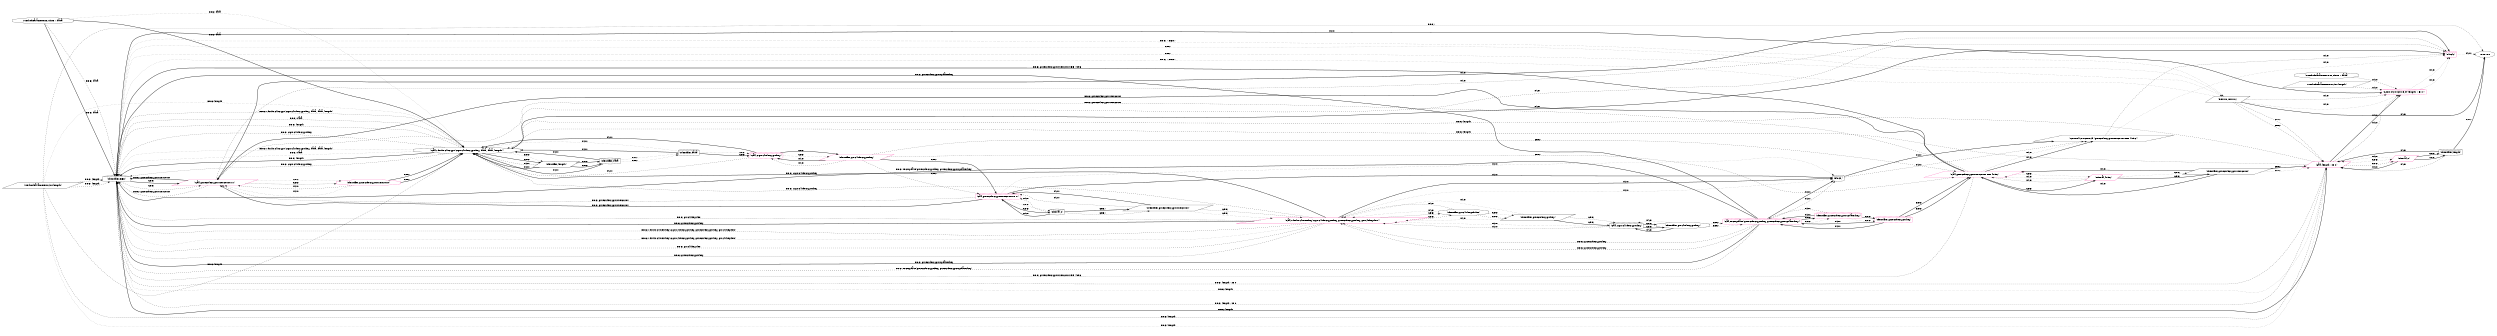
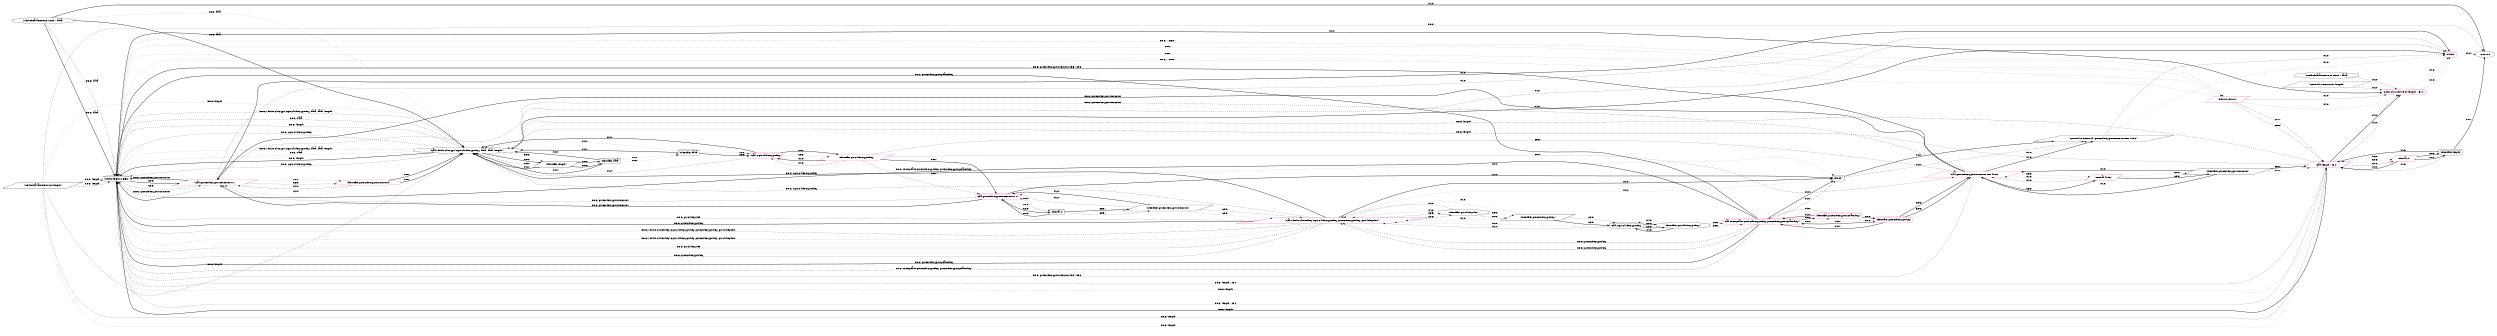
  digraph {
    rankdir=LR
    node [color=black shape=parallelogram]
    edge [style=bold]
-   n1 [label="(Identifier,RET)" shape=cylinder]
+   n1 [label="(MethodReturn,RET)" shape=cylinder]
    n2 [color=deeppink label="(Call,g_sec_decrypt_use_count++)"]
-   n3 [label="(Return,return;)"]
+   n3 [color=deeppink label="(Return,return;)"]
    n4 [color=deeppink label="(ControlStructure,if (length <= 0))" shape=cylinder]
    n5 [color=deeppink label="(Block,)" shape=cylinder]
    n6 [color=deeppink label="(Identifier,g_sec_decrypt_use_count)" shape=octagon]
    n7 [color=deeppink label="(Call,length <= 0)"]
    1000100 [shape=octagon]
    n9 [label="(MethodParameterIn,uint8 * data)" shape=octagon]
    n10 [label="(Call,rdssl_rc4_crypt(&g_rc4_decrypt_key, data, data, length))" shape=octagon]
    n11 [label="(Identifier,length)"]
    n12 [label="(MethodParameterOut,uint8 * data)" shape=octagon]
    n13 [label="(MethodParameterIn,int length)"]
    n14 [color=deeppink label="(Literal,0)"]
-   n15 [label="(MethodParameterOut,int length)"]
+   n15 [label="(ControlStructure,int length)"]
    n16 [color=deeppink label="(Call,g_sec_decrypt_use_count = 0)" shape=cylinder]
    n17 [label="(Literal,0)" shape=cylinder]
    n18 [label="(Block,)" shape=cylinder]
    n19 [label="(Identifier,g_sec_decrypt_use_count)"]
    n20 [label="(ControlStructure,if (g_sec_decrypt_use_count == 4096))"]
    n21 [color=deeppink label="(Call,rdssl_rc4_set_key(&g_rc4_decrypt_key, g_sec_decrypt_key, g_rc4_key_len))"]
-   n22 [label="(Identifier,g_rc4_length_len)" shape=octagon]
+   n22 [label="(Identifier,g_rc4_key_len)" shape=octagon]
    n23 [label="(Identifier,data)" shape=cylinder]
    n24 [color=deeppink label="(Call,&g_rc4_decrypt_key)" shape=cylinder]
    n25 [color=deeppink label="(Identifier,g_rc4_decrypt_key)"]
    n26 [color=deeppink label="(Call,g_sec_decrypt_use_count == 4096)"]
    n27 [color=deeppink label="(Literal,4096)"]
    n28 [label="(Identifier,data)" shape=cylinder]
    n29 [label="(Identifier,length)" shape=cylinder]
    n30 [label="(Identifier,g_sec_decrypt_use_count)"]
    n31 [color=deeppink label="(Identifier,g_sec_decrypt_key)" shape=cylinder]
    n32 [color=deeppink label="(Call,sec_update(g_sec_decrypt_key, g_sec_decrypt_update_key))" shape=cylinder]
    n33 [color=deeppink label="(Identifier,g_sec_decrypt_update_key)" shape=cylinder]
    n34 [label="(Identifier,g_sec_decrypt_key)"]
    n35 [label="(Call,&g_rc4_decrypt_key)" shape=cylinder]
    n36 [label="(Identifier,g_rc4_decrypt_key)" shape=octagon]
    n1 -> n2 [label="CFG: "]
    n1 -> n2 [label="CFG: " style=dashed]
    n1 -> n3 [label="CFG: " style=dotted]
    n1 -> n3 [label="CFG: " style=dotted]
    n1 -> n4 [label="AST: "]
    n2 -> n1 [label="DDG: g_sec_decrypt_use_count" style=dashed]
    n2 -> n1 [label="DDG: g_sec_decrypt_use_count"]
    n2 -> n5 [label="AST: "]
    n2 -> n5 [label="AST: " style=dashed]
    n2 -> n6 [label="CFG: " style=dotted]
    n2 -> n6 [label="CFG: " style=dashed]
    n3 -> n1 [label="DDG: <RET>" style=dotted]
    n3 -> n1 [label="DDG: <RET>" style=dotted]
    n3 -> n4 [label="AST: " style=dotted]
    n3 -> n4 [label="AST: " style=dashed]
    n3 -> n7 [label="CFG: " style=dashed]
    n3 -> n7 [label="CFG: " style=dashed]
    n4 -> n5 [label="AST: " style=dotted]
    n4 -> n5 [label="AST: " style=dotted]
    n5 -> 1000100 [label="AST: " style=dotted]
    n6 -> n2 [label="AST: " style=dashed]
    n6 -> n2 [label="AST: " style=dotted]
    n6 -> n10 [label="CFG: "]
    n6 -> n10 [label="CFG: "]
    n7 -> n1 [label="DDG: length <= 0" style=dashed]
    n7 -> n1 [label="DDG: length" style=dotted]
    n7 -> n1 [label="DDG: length <= 0" style=dashed]
    n7 -> n1 [label="DDG: length"]
    n7 -> n4 [label="AST: "]
    n7 -> n4 [label="AST: " style=dashed]
    n7 -> n10 [label="DDG: length" style=dashed]
    n7 -> n10 [label="DDG: length" style=dashed]
    n7 -> n14 [label="CFG: " style=dotted]
    n7 -> n14 [label="CFG: " style=dashed]
    n9 -> n1 [label="DDG: data"]
    n9 -> n1 [label="DDG: data" style=dashed]
-   n3 -> 1000100 [label="AST: "]
+   n9 -> 1000100 [label="AST: "]
    n9 -> n10 [label="DDG: data" style=dotted]
    n9 -> n10 [label="DDG: data"]
    n10 -> n1 [label="DDG: rdssl_rc4_crypt(&g_rc4_decrypt_key, data, data, length)" style=dashed]
    n10 -> n1 [label="DDG: data" style=dashed]
    n10 -> n1 [label="DDG: length" style=dashed]
    n10 -> n1 [label="DDG: &g_rc4_decrypt_key" style=dashed]
    n10 -> n1 [label="DDG: rdssl_rc4_crypt(&g_rc4_decrypt_key, data, data, length)" style=dotted]
    n10 -> n1 [label="DDG: data" style=dotted]
    n10 -> n1 [label="DDG: length"]
    n10 -> n1 [label="DDG: &g_rc4_decrypt_key" style=dashed]
    n10 -> n5 [label="AST: " style=dashed]
    n10 -> n5 [label="AST: "]
    n10 -> n11 [label="CFG: " style=dotted]
    n10 -> n11 [label="CFG: "]
    n11 -> n10 [label="AST: " style=dashed]
    n11 -> n10 [label="AST: "]
    n11 -> n23 [label="CFG: "]
    n11 -> n23 [label="CFG: "]
    n12 -> n4 [label="AST: " style=dashed]
    n13 -> n1 [label="DDG: length" style=dashed]
    n13 -> n1 [label="DDG: length" style=dashed]
    n13 -> n7 [label="DDG: length" style=dashed]
    n13 -> n7 [label="DDG: length" style=dotted]
    n13 -> 1000100 [label="DDG: " style=dashed]
    n13 -> n10 [label="DDG: length" style=dashed]
    n13 -> n10 [label="DDG: length" style=dotted]
    n14 -> n7 [label="AST: "]
    n14 -> n7 [label="AST: " style=dotted]
    n14 -> n29 [label="CFG: "]
    n14 -> n29 [label="CFG: "]
    n15 -> n4 [label="AST: " style=dashed]
    n16 -> n2 [label="DDG: g_sec_decrypt_use_count" style=dashed]
    n16 -> n2 [label="DDG: g_sec_decrypt_use_count"]
    n16 -> n17 [label="CFG: " style=dotted]
    n16 -> n17 [label="CFG: "]
    n16 -> n18 [label="AST: " style=dotted]
    n16 -> n18 [label="AST: "]
    n17 -> n16 [label="AST: "]
    n17 -> n16 [label="AST: " style=dashed]
    n17 -> n19 [label="CFG: " style=dashed]
    n17 -> n19 [label="CFG: "]
    n18 -> n20 [label="AST: " style=dashed]
    n18 -> n20 [label="AST: "]
    n19 -> n16 [label="AST: "]
    n19 -> n16 [label="AST: " style=dashed]
    n19 -> n21 [label="CFG: " style=dotted]
    n19 -> n21 [label="CFG: " style=dashed]
    n20 -> n5 [label="AST: " style=dashed]
    n20 -> n5 [label="AST: " style=dotted]
    n21 -> n1 [label="DDG: rdssl_rc4_set_key(&g_rc4_decrypt_key, g_sec_decrypt_key, g_rc4_key_len)" style=dotted]
    n21 -> n1 [label="DDG: g_rc4_key_len" style=dashed]
    n21 -> n1 [label="DDG: g_sec_decrypt_key" style=dashed]
    n21 -> n1 [label="DDG: rdssl_rc4_set_key(&g_rc4_decrypt_key, g_sec_decrypt_key, g_rc4_key_len)" style=dashed]
    n21 -> n1 [label="DDG: g_rc4_key_len" style=dashed]
    n21 -> n1 [label="DDG: g_sec_decrypt_key"]
    n21 -> n10 [label="DDG: &g_rc4_decrypt_key"]
    n21 -> n10 [label="DDG: &g_rc4_decrypt_key" style=dashed]
    n21 -> n18 [label="AST: "]
    n21 -> n18 [label="AST: " style=dotted]
    n21 -> n22 [label="CFG: " style=dashed]
    n21 -> n22 [label="CFG: " style=dashed]
    n22 -> n21 [label="AST: " style=dashed]
    n22 -> n21 [label="AST: " style=dotted]
    n22 -> n34 [label="CFG: " style=dotted]
    n22 -> n34 [label="CFG: " style=dashed]
    n23 -> n10 [label="AST: "]
    n23 -> n10 [label="AST: "]
    n23 -> n28 [label="CFG: " style=dotted]
    n23 -> n28 [label="CFG: " style=dotted]
    n24 -> n10 [label="AST: "]
    n24 -> n10 [label="AST: " style=dashed]
    n24 -> n25 [label="CFG: "]
    n24 -> n25 [label="CFG: " style=dotted]
    n25 -> n16 [label="CFG: " style=dashed]
    n25 -> n16 [label="CFG: "]
    n25 -> n24 [label="AST: "]
    n25 -> n24 [label="AST: " style=dashed]
    n25 -> n26 [label="CFG: " style=dashed]
    n25 -> n26 [label="CFG: " style=dashed]
    n26 -> n1 [label="DDG: g_sec_decrypt_use_count == 4096"]
    n26 -> n1 [label="DDG: g_sec_decrypt_use_count == 4096" style=dashed]
    n26 -> n2 [label="DDG: g_sec_decrypt_use_count"]
    n26 -> n2 [label="DDG: g_sec_decrypt_use_count" style=dashed]
    n26 -> n20 [label="AST: "]
    n26 -> n20 [label="AST: " style=dotted]
    n26 -> n27 [label="CFG: "]
    n26 -> n27 [label="CFG: " style=dotted]
    n27 -> n26 [label="AST: " style=dotted]
    n27 -> n26 [label="AST: " style=dashed]
    n27 -> n30 [label="CFG: "]
    n27 -> n30 [label="CFG: " style=dotted]
    n28 -> n10 [label="AST: " style=dotted]
    n28 -> n10 [label="AST: "]
    n28 -> n24 [label="CFG: "]
    n28 -> n24 [label="CFG: " style=dotted]
    n29 -> n7 [label="AST: "]
    n29 -> n7 [label="AST: " style=dashed]
    n29 -> 1000100 [label="CFG: "]
    n30 -> n7 [label="CFG: "]
    n30 -> n7 [label="CFG: " style=dotted]
    n30 -> n26 [label="AST: "]
    n30 -> n26 [label="AST: "]
    n31 -> n26 [label="CFG: "]
    n31 -> n26 [label="CFG: "]
    n31 -> n32 [label="AST: "]
    n31 -> n32 [label="AST: "]
    n32 -> n1 [label="DDG: sec_update(g_sec_decrypt_key, g_sec_decrypt_update_key)"]
    n32 -> n1 [label="DDG: g_sec_decrypt_update_key"]
    n32 -> n1 [label="DDG: sec_update(g_sec_decrypt_key, g_sec_decrypt_update_key)" style=dashed]
    n32 -> n1 [label="DDG: g_sec_decrypt_update_key"]
    n32 -> n18 [label="AST: "]
    n32 -> n18 [label="AST: " style=dashed]
    n32 -> n21 [label="DDG: g_sec_decrypt_key" style=dashed]
    n32 -> n21 [label="DDG: g_sec_decrypt_key" style=dashed]
    n32 -> n33 [label="CFG: "]
    n32 -> n33 [label="CFG: " style=dotted]
    n33 -> n31 [label="CFG: "]
    n33 -> n31 [label="CFG: " style=dotted]
    n33 -> n32 [label="AST: " style=dashed]
    n33 -> n32 [label="AST: "]
    n34 -> n21 [label="AST: " style=dotted]
    n34 -> n21 [label="AST: " style=dotted]
    n34 -> n35 [label="CFG: "]
    n34 -> n35 [label="CFG: " style=dashed]
    n35 -> n21 [label="AST: " style=dotted]
    n35 -> n21 [label="AST: " style=dashed]
    n35 -> n36 [label="CFG: "]
    n35 -> n36 [label="CFG: "]
    n36 -> n32 [label="CFG: " style=dotted]
    n36 -> n32 [label="CFG: " style=dashed]
    n36 -> n35 [label="AST: "]
    n36 -> n35 [label="AST: " style=dotted]
  }
